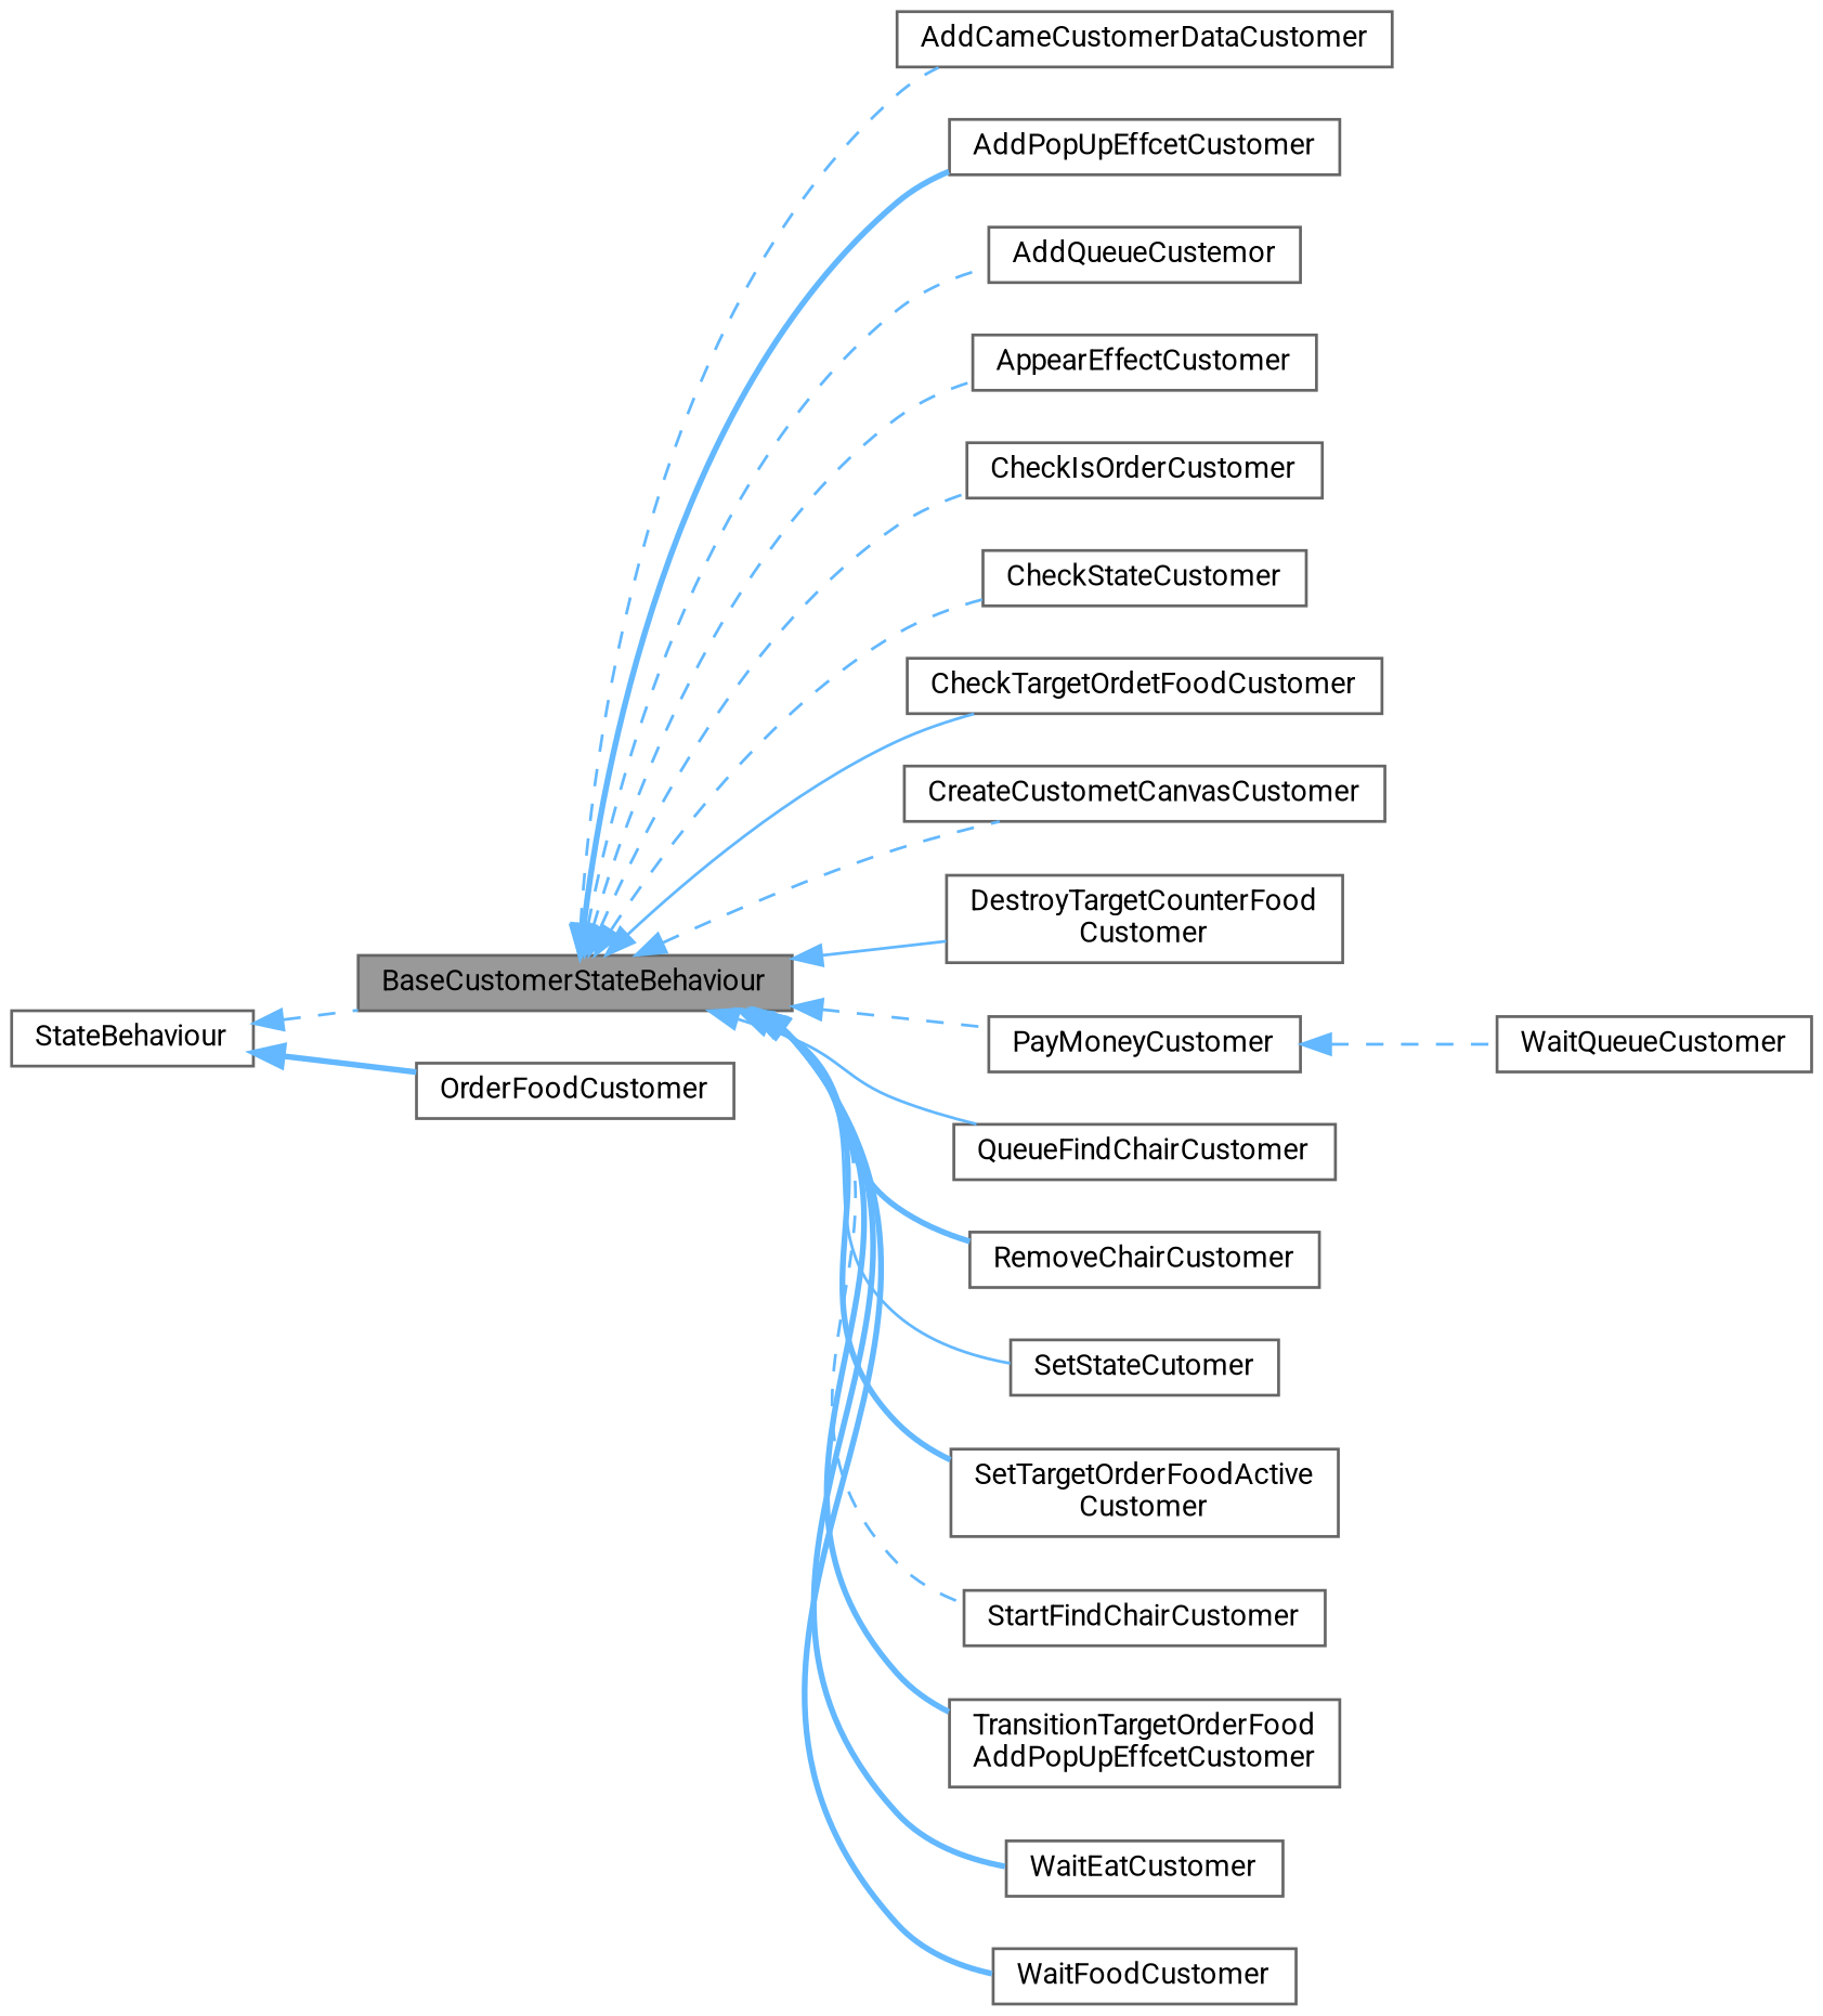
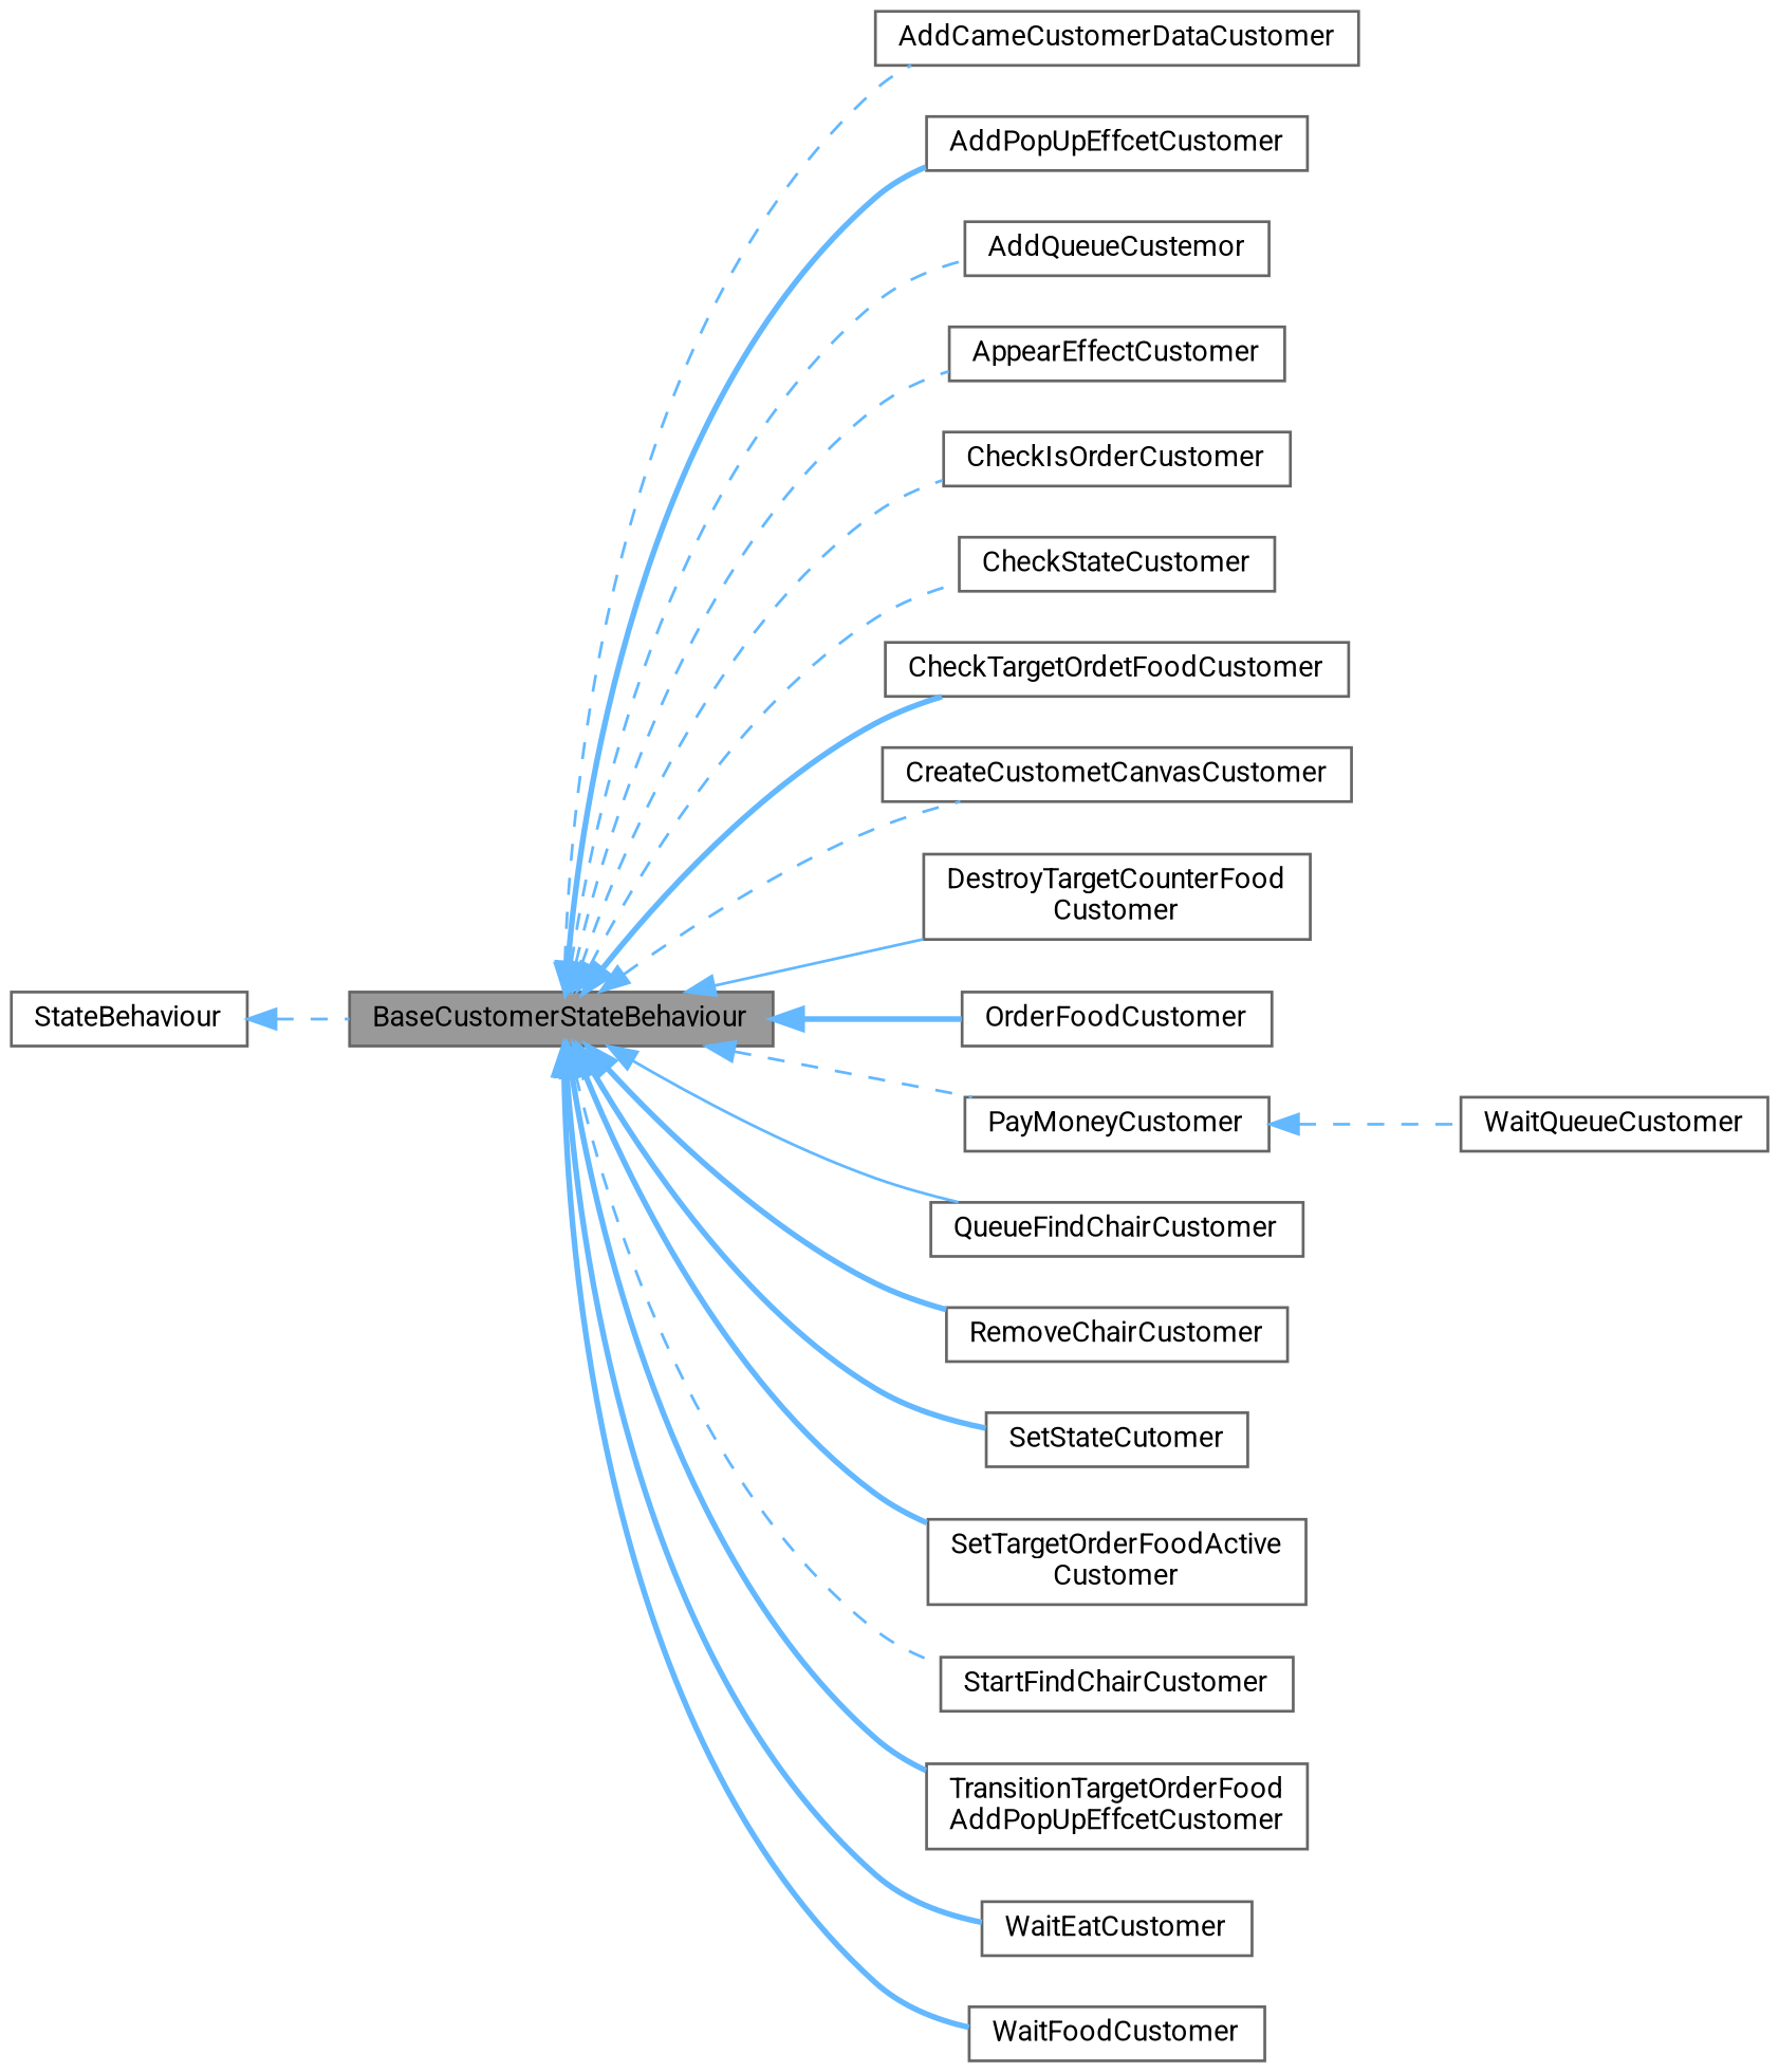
  digraph {
    fontname=Roboto
    rankdir=LR
    node [color=gray40 fillcolor=white fontname=Roboto fontsize=10 shape=box style=filled]
    edge [color=steelblue1 dir=back fontname=Roboto fontsize=10 labelfontname=Helvetica labelfontsize=10 style=dashed]
    n1 [fillcolor=grey60 fontcolor=black height=0.2 label=BaseCustomerStateBehaviour width=0.4]
    n2 [height=0.2 label=AddCameCustomerDataCustomer width=0.4]
    n3 [height=0.2 label=AddPopUpEffcetCustomer width=0.4]
    n4 [height=0.2 label=AddQueueCustemor width=0.4]
    n5 [height=0.2 label=AppearEffectCustomer width=0.4]
    n6 [height=0.2 label=CheckIsOrderCustomer width=0.4]
    n7 [height=0.2 label=CheckStateCustomer width=0.4]
    n8 [height=0.2 label=CheckTargetOrdetFoodCustomer width=0.4]
    n9 [height=0.2 label=CreateCustometCanvasCustomer width=0.4]
    n10 [height=0.2 label="DestroyTargetCounterFood\lCustomer" width=0.4]
    n11 [height=0.2 label=OrderFoodCustomer width=0.4]
    n12 [height=0.2 label=PayMoneyCustomer width=0.4]
    n13 [height=0.2 label=QueueFindChairCustomer width=0.4]
    n14 [height=0.2 label=RemoveChairCustomer width=0.4]
    n15 [height=0.2 label=SetStateCutomer width=0.4]
    n16 [height=0.2 label="SetTargetOrderFoodActive\lCustomer" width=0.4]
    n17 [height=0.2 label=StartFindChairCustomer width=0.4]
    n18 [height=0.2 label="TransitionTargetOrderFood\lAddPopUpEffcetCustomer" width=0.4]
    n19 [height=0.2 label=WaitEatCustomer width=0.4]
    n20 [height=0.2 label=WaitFoodCustomer width=0.4]
    n21 [height=0.2 label=WaitQueueCustomer width=0.4]
    n22 [height=0.2 label=StateBehaviour width=0.4]
    n1 -> n2
    n1 -> n3 [style=bold]
    n1 -> n4
    n1 -> n5
    n1 -> n6
    n1 -> n7
-   n1 -> n8 [style=solid]
+   n1 -> n8 [style=bold]
    n1 -> n9
    n1 -> n10 [style=solid]
-   n22 -> n11 [style=bold]
+   n1 -> n11 [style=bold]
    n1 -> n12
    n1 -> n13 [style=solid]
    n1 -> n14 [style=bold]
-   n1 -> n15 [style=solid]
+   n1 -> n15 [style=bold]
    n1 -> n16 [style=bold]
    n1 -> n17
    n1 -> n18 [style=bold]
    n1 -> n19 [style=bold]
    n1 -> n20 [style=bold]
    n12 -> n21
    n22 -> n1
  }
